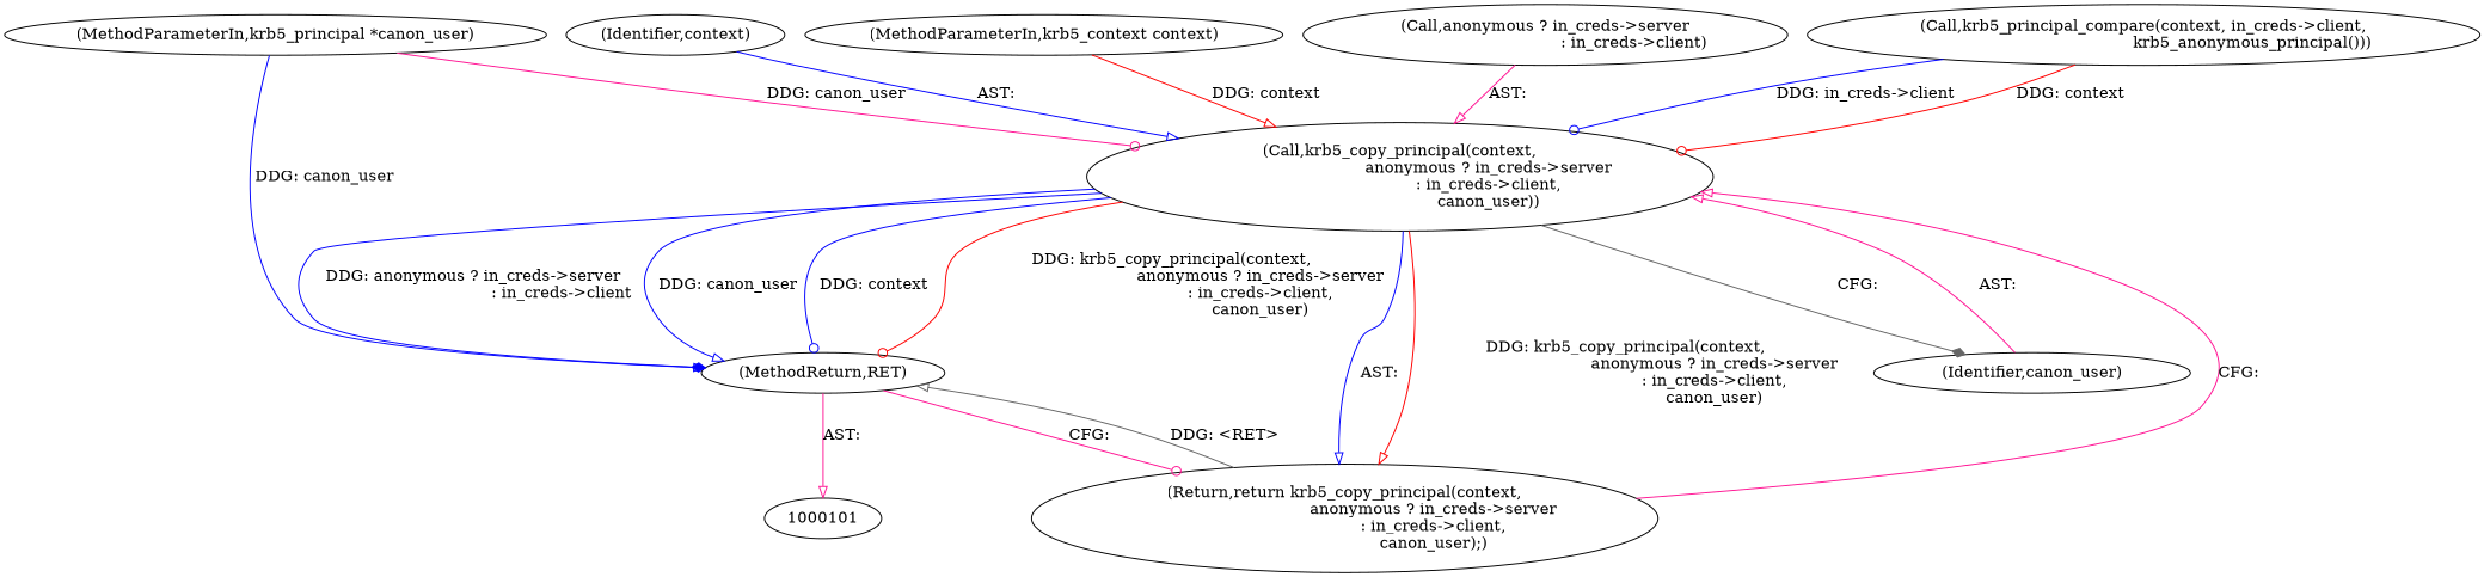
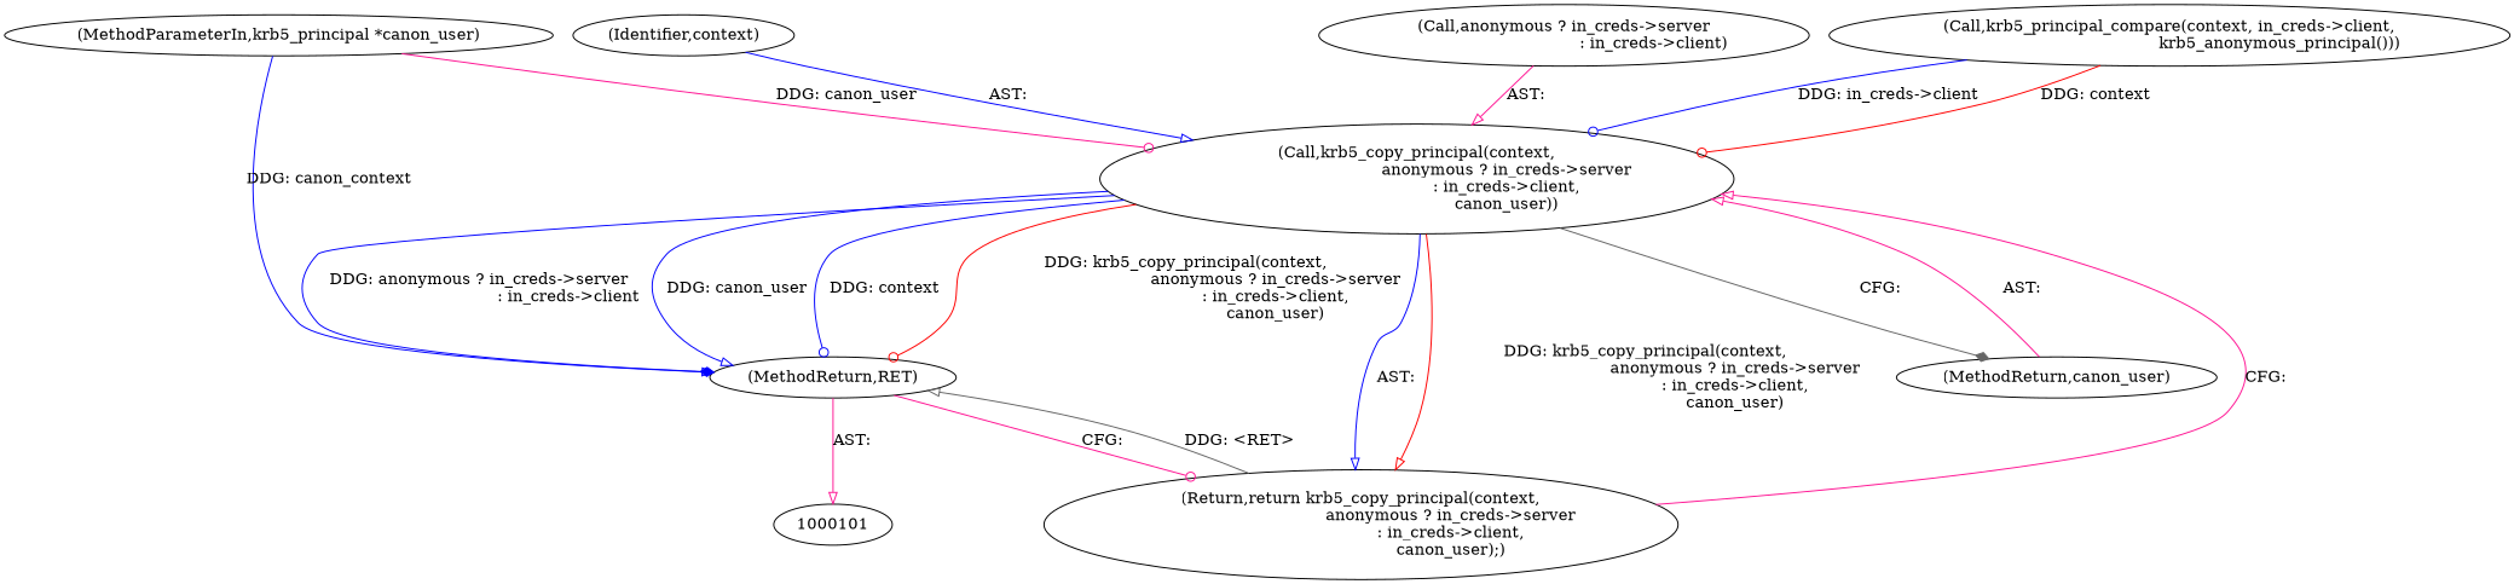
  digraph {
    edge [arrowhead=onormal color=blue]
    n1 [label="(MethodParameterIn,krb5_principal *canon_user)"]
    n2 [label="(Call,krb5_copy_principal(context,\n                                   anonymous ? in_creds->server\n                                   : in_creds->client,\n                                   canon_user))"]
    n3 [label="(MethodReturn,RET)"]
    n4 [label="(Return,return krb5_copy_principal(context,\n                                   anonymous ? in_creds->server\n                                   : in_creds->client,\n                                   canon_user);)"]
-   n5 [label="(Identifier,canon_user)"]
+   n5 [label="(MethodReturn,canon_user)"]
    1000101
    n7 [label="(Identifier,context)"]
-   n8 [label="(MethodParameterIn,krb5_context context)"]
    n9 [label="(Call,anonymous ? in_creds->server\n                                   : in_creds->client)"]
    n10 [label="(Call,krb5_principal_compare(context, in_creds->client,\n                                           krb5_anonymous_principal()))"]
    n1 -> n2 [arrowhead=odot color=deeppink label="DDG: canon_user"]
-   n1 -> n3 [label="DDG: canon_user"]
+   n1 -> n3 [label="DDG: canon_context"]
    n2 -> n3 [arrowhead=odot color=red label="DDG: krb5_copy_principal(context,\n                                   anonymous ? in_creds->server\n                                   : in_creds->client,\n                                   canon_user)"]
    n2 -> n3 [arrowhead=diamond label="DDG: anonymous ? in_creds->server\n                                   : in_creds->client"]
    n2 -> n3 [label="DDG: canon_user"]
    n2 -> n3 [arrowhead=odot label="DDG: context"]
    n2 -> n4 [label="AST: "]
    n2 -> n4 [color=red label="DDG: krb5_copy_principal(context,\n                                   anonymous ? in_creds->server\n                                   : in_creds->client,\n                                   canon_user)"]
    n2 -> n5 [arrowhead=diamond color=gray40 label="CFG: "]
    n3 -> n4 [arrowhead=odot color=deeppink label="CFG: "]
    n3 -> 1000101 [color=deeppink label="AST: "]
    n4 -> n2 [color=deeppink label="CFG: "]
    n4 -> n3 [color=gray40 label="DDG: <RET>"]
    n5 -> n2 [color=deeppink label="AST: "]
    n7 -> n2 [label="AST: "]
-   n8 -> n2 [color=red label="DDG: context"]
    n9 -> n2 [color=deeppink label="AST: "]
    n10 -> n2 [arrowhead=odot color=red label="DDG: context"]
    n10 -> n2 [arrowhead=odot label="DDG: in_creds->client"]
  }
